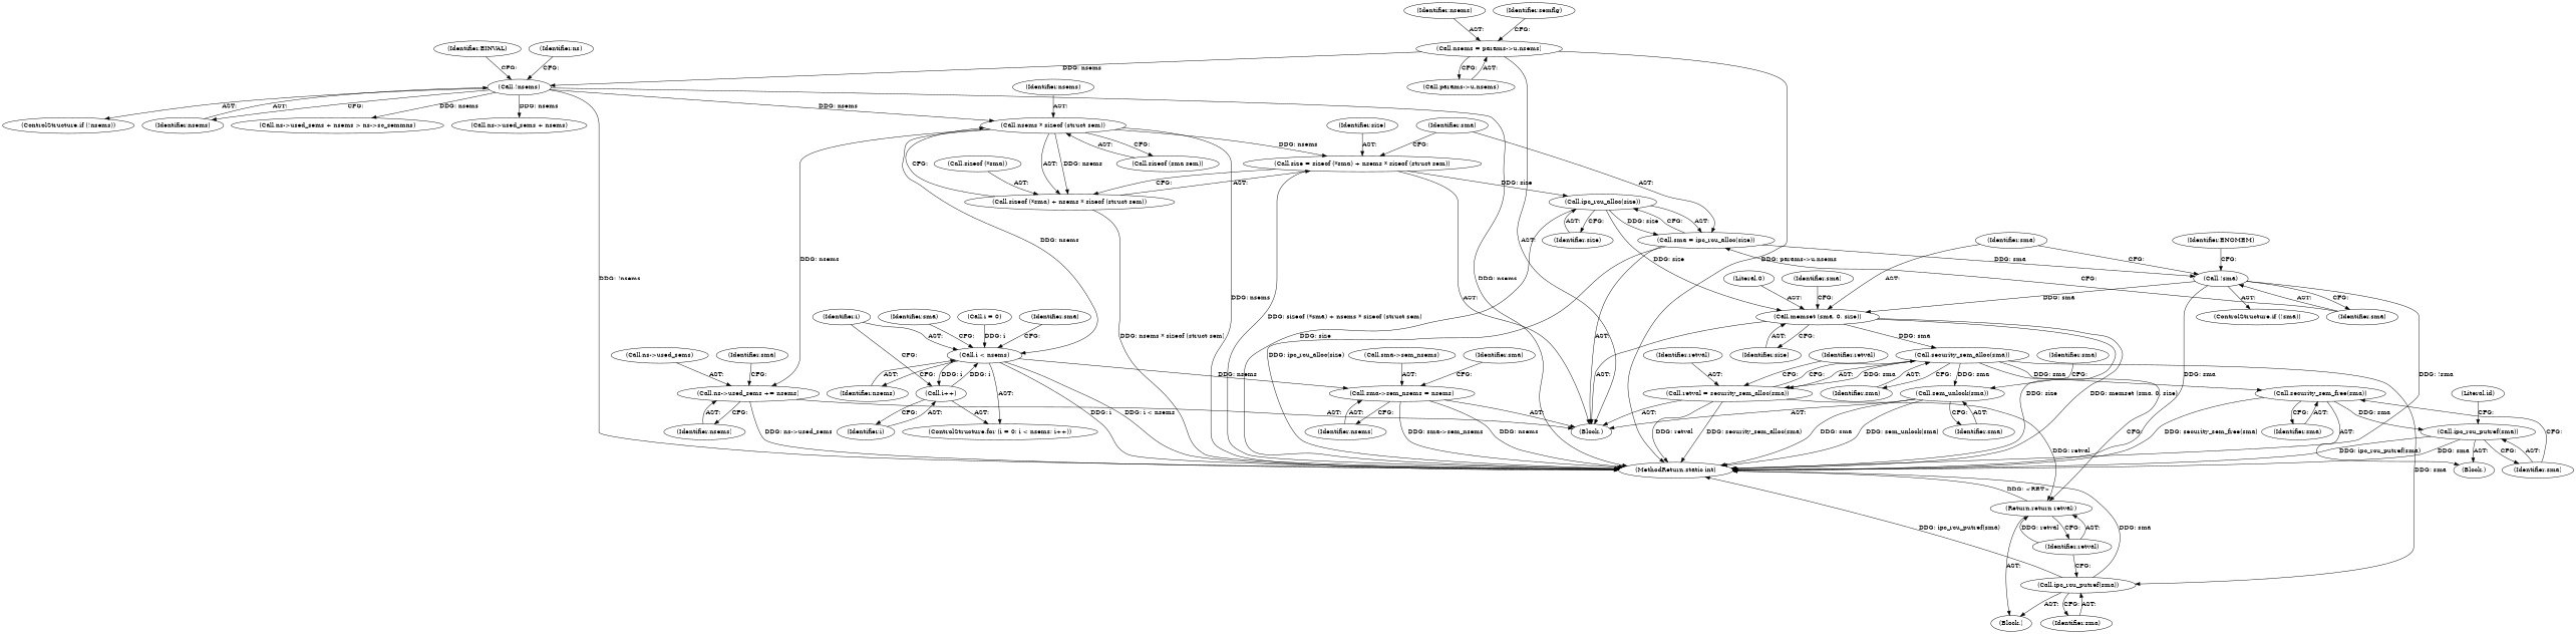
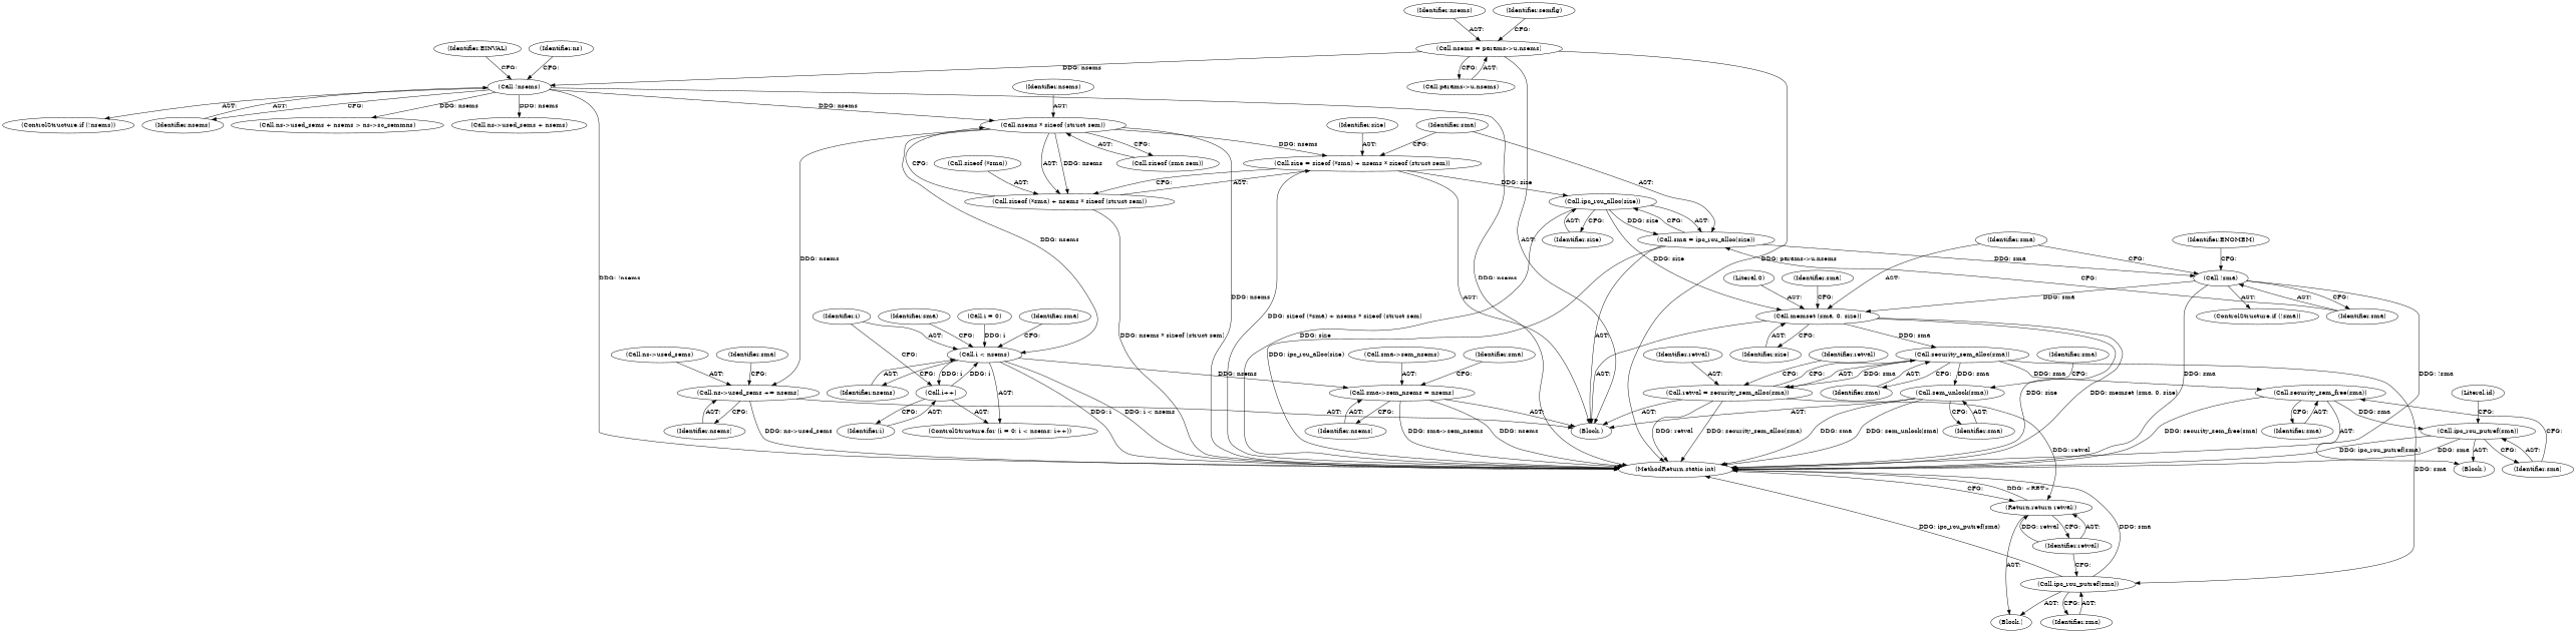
  digraph {
    n1 [label="(Call,nsems * sizeof (struct sem))"]
    n2 [label="(Call,size = sizeof (*sma) + nsems * sizeof (struct sem))"]
    n3 [label="(Call,sizeof (*sma) + nsems * sizeof (struct sem))"]
    n4 [label="(Call,ns->used_sems += nsems)"]
    n5 [label="(Call,i < nsems)"]
    n6 [label="(Call,sizeof (sma sem))"]
    n7 [label="(MethodReturn,static int)"]
    n8 [label="(Block,)"]
    n9 [label="(Call,ipc_rcu_alloc(size))"]
    n10 [label="(Identifier,nsems)"]
    n11 [label="(Call,i++)"]
    n12 [label="(Call,sma->sem_nsems = nsems)"]
    n13 [label="(Identifier,nsems)"]
    n14 [label="(ControlStructure,for (i = 0; i < nsems; i++))"]
    n15 [label="(Return,return retval;)"]
    n16 [label="(Call,!nsems)"]
    n17 [label="(ControlStructure,if (!nsems))"]
    n18 [label="(Identifier,nsems)"]
    n19 [label="(Call,ns->used_sems + nsems > ns->sc_semmns)"]
    n20 [label="(Call,ns->used_sems + nsems)"]
    n21 [label="(Call,nsems = params->u.nsems)"]
    n22 [label="(Call,params->u.nsems)"]
    n23 [label="(Call,sma = ipc_rcu_alloc(size))"]
    n24 [label="(Call,memset (sma, 0, size))"]
    n25 [label="(Identifier,size)"]
    n26 [label="(Call,!sma)"]
    n27 [label="(Call,security_sem_alloc(sma))"]
    n28 [label="(Identifier,size)"]
    n29 [label="(ControlStructure,if (!sma))"]
    n30 [label="(Identifier,sma)"]
    n31 [label="(Call,retval = security_sem_alloc(sma))"]
    n32 [label="(Call,ipc_rcu_putref(sma))"]
    n33 [label="(Call,security_sem_free(sma))"]
    n34 [label="(Call,sem_unlock(sma))"]
    n35 [label="(Identifier,sma)"]
    n36 [label="(Block,)"]
    n37 [label="(Identifier,sma)"]
    n38 [label="(Call,ipc_rcu_putref(sma))"]
    n39 [label="(Identifier,sma)"]
    n40 [label="(Block,)"]
    n41 [label="(Identifier,sma)"]
    n42 [label="(Identifier,retval)"]
    n43 [label="(Identifier,sma)"]
    n44 [label="(Identifier,i)"]
    n45 [label="(Identifier,nsems)"]
    n46 [label="(Identifier,nsems)"]
    n47 [label="(Identifier,i)"]
    n48 [label="(Identifier,sma)"]
    n49 [label="(Identifier,sma)"]
    n50 [label="(Literal,id)"]
    n51 [label="(Identifier,nsems)"]
    n52 [label="(Identifier,ns)"]
    n53 [label="(Call,sizeof (*sma))"]
    n54 [label="(Identifier,ENOMEM)"]
    n55 [label="(Identifier,size)"]
    n56 [label="(Identifier,retval)"]
    n57 [label="(Identifier,sma)"]
    n58 [label="(Identifier,EINVAL)"]
    n59 [label="(Identifier,semflg)"]
    n60 [label="(Identifier,sma)"]
    n61 [label="(Call,sma->sem_nsems)"]
    n62 [label="(Identifier,sma)"]
    n63 [label="(Identifier,retval)"]
    n64 [label="(Call,i = 0)"]
    n65 [label="(Identifier,sma)"]
    n66 [label="(Identifier,sma)"]
    n67 [label="(Call,ns->used_sems)"]
    n68 [label="(Literal,0)"]
    n69 [label="(Identifier,sma)"]
    n1 -> n2 [label="DDG: nsems"]
    n1 -> n3 [label="AST: "]
    n1 -> n3 [label="DDG: nsems"]
    n1 -> n4 [label="DDG: nsems"]
    n1 -> n5 [label="DDG: nsems"]
    n1 -> n6 [label="CFG: "]
    n1 -> n7 [label="DDG: nsems"]
    n2 -> n3 [label="CFG: "]
    n2 -> n7 [label="DDG: sizeof (*sma) + nsems * sizeof (struct sem)"]
    n2 -> n8 [label="AST: "]
    n2 -> n9 [label="DDG: size"]
    n3 -> n1 [label="CFG: "]
    n3 -> n2 [label="AST: "]
    n3 -> n7 [label="DDG: nsems * sizeof (struct sem)"]
    n4 -> n7 [label="DDG: ns->used_sems"]
    n4 -> n8 [label="AST: "]
    n4 -> n10 [label="CFG: "]
    n5 -> n7 [label="DDG: i"]
    n5 -> n7 [label="DDG: i < nsems"]
    n5 -> n11 [label="DDG: i"]
    n5 -> n12 [label="DDG: nsems"]
    n5 -> n13 [label="CFG: "]
    n5 -> n14 [label="AST: "]
    n6 -> n1 [label="AST: "]
-   n27 -> n15 [label="CFG: "]
+   n7 -> n15 [label="CFG: "]
    n9 -> n7 [label="DDG: size"]
    n9 -> n23 [label="AST: "]
    n9 -> n23 [label="DDG: size"]
    n9 -> n24 [label="DDG: size"]
    n9 -> n25 [label="CFG: "]
    n10 -> n4 [label="AST: "]
    n11 -> n5 [label="DDG: i"]
    n11 -> n14 [label="AST: "]
    n11 -> n44 [label="CFG: "]
    n12 -> n7 [label="DDG: sma->sem_nsems"]
    n12 -> n7 [label="DDG: nsems"]
    n12 -> n8 [label="AST: "]
    n12 -> n45 [label="CFG: "]
    n13 -> n5 [label="AST: "]
    n15 -> n7 [label="DDG: <RET>"]
    n15 -> n36 [label="AST: "]
    n15 -> n42 [label="CFG: "]
    n16 -> n1 [label="DDG: nsems"]
    n16 -> n7 [label="DDG: !nsems"]
    n16 -> n7 [label="DDG: nsems"]
    n16 -> n17 [label="AST: "]
    n16 -> n18 [label="CFG: "]
    n16 -> n19 [label="DDG: nsems"]
    n16 -> n20 [label="DDG: nsems"]
    n18 -> n16 [label="AST: "]
    n21 -> n7 [label="DDG: params->u.nsems"]
    n21 -> n8 [label="AST: "]
    n21 -> n16 [label="DDG: nsems"]
    n21 -> n22 [label="CFG: "]
    n22 -> n21 [label="AST: "]
    n23 -> n7 [label="DDG: ipc_rcu_alloc(size)"]
    n23 -> n8 [label="AST: "]
    n23 -> n9 [label="CFG: "]
    n23 -> n26 [label="DDG: sma"]
    n24 -> n7 [label="DDG: size"]
    n24 -> n7 [label="DDG: memset (sma, 0, size)"]
    n24 -> n8 [label="AST: "]
    n24 -> n27 [label="DDG: sma"]
    n24 -> n28 [label="CFG: "]
    n25 -> n9 [label="AST: "]
    n26 -> n7 [label="DDG: sma"]
    n26 -> n7 [label="DDG: !sma"]
    n26 -> n24 [label="DDG: sma"]
    n26 -> n29 [label="AST: "]
    n26 -> n30 [label="CFG: "]
    n27 -> n31 [label="AST: "]
    n27 -> n31 [label="DDG: sma"]
    n27 -> n32 [label="DDG: sma"]
    n27 -> n33 [label="DDG: sma"]
    n27 -> n34 [label="DDG: sma"]
    n27 -> n35 [label="CFG: "]
    n28 -> n24 [label="AST: "]
    n30 -> n23 [label="CFG: "]
    n30 -> n26 [label="AST: "]
    n31 -> n7 [label="DDG: retval"]
    n31 -> n7 [label="DDG: security_sem_alloc(sma)"]
    n31 -> n8 [label="AST: "]
    n31 -> n15 [label="DDG: retval"]
    n31 -> n27 [label="CFG: "]
    n32 -> n7 [label="DDG: ipc_rcu_putref(sma)"]
    n32 -> n7 [label="DDG: sma"]
    n32 -> n36 [label="AST: "]
    n32 -> n37 [label="CFG: "]
    n33 -> n7 [label="DDG: security_sem_free(sma)"]
    n33 -> n38 [label="DDG: sma"]
    n33 -> n39 [label="CFG: "]
    n33 -> n40 [label="AST: "]
    n34 -> n7 [label="DDG: sma"]
    n34 -> n7 [label="DDG: sem_unlock(sma)"]
    n34 -> n8 [label="AST: "]
    n34 -> n41 [label="CFG: "]
    n35 -> n27 [label="AST: "]
    n37 -> n32 [label="AST: "]
    n38 -> n7 [label="DDG: ipc_rcu_putref(sma)"]
    n38 -> n7 [label="DDG: sma"]
    n38 -> n40 [label="AST: "]
    n38 -> n43 [label="CFG: "]
    n39 -> n33 [label="AST: "]
    n41 -> n34 [label="AST: "]
    n42 -> n15 [label="AST: "]
    n42 -> n15 [label="DDG: retval"]
    n42 -> n32 [label="CFG: "]
    n43 -> n33 [label="CFG: "]
    n43 -> n38 [label="AST: "]
    n44 -> n11 [label="AST: "]
    n45 -> n12 [label="AST: "]
    n46 -> n21 [label="AST: "]
    n47 -> n5 [label="AST: "]
    n47 -> n11 [label="CFG: "]
    n48 -> n5 [label="CFG: "]
    n49 -> n5 [label="CFG: "]
    n50 -> n38 [label="CFG: "]
    n51 -> n1 [label="AST: "]
    n52 -> n16 [label="CFG: "]
    n53 -> n3 [label="AST: "]
    n54 -> n26 [label="CFG: "]
    n55 -> n2 [label="AST: "]
    n56 -> n31 [label="AST: "]
    n57 -> n24 [label="AST: "]
    n57 -> n26 [label="CFG: "]
    n58 -> n16 [label="CFG: "]
    n59 -> n21 [label="CFG: "]
    n60 -> n24 [label="CFG: "]
    n61 -> n12 [label="AST: "]
    n62 -> n2 [label="CFG: "]
    n62 -> n23 [label="AST: "]
    n63 -> n31 [label="CFG: "]
    n64 -> n5 [label="DDG: i"]
    n65 -> n4 [label="CFG: "]
    n66 -> n12 [label="CFG: "]
    n67 -> n4 [label="AST: "]
    n68 -> n24 [label="AST: "]
    n69 -> n34 [label="CFG: "]
  }
